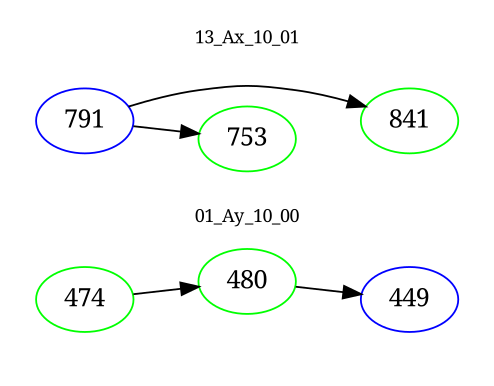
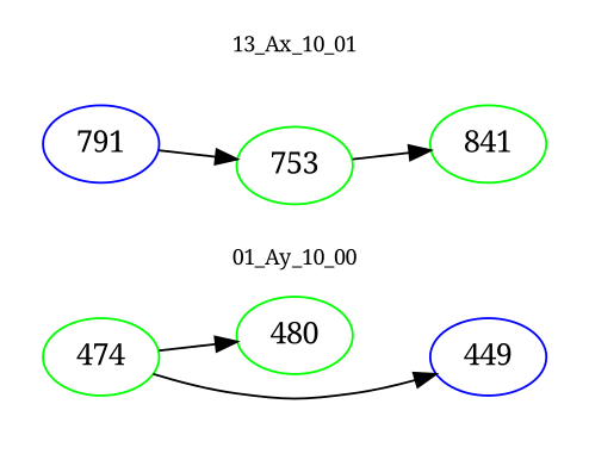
  digraph {
    fontname="Noto Serif"
    rankdir=LR
    node [color=green fontname="Noto Serif"]
    edge [color=black fontname="Noto Serif"]
    n1 [label=474]
    n2 [color=blue label=449]
    n3 [label=480]
    n4 [color=blue label=791]
    n5 [label=753]
    n6 [label=841]
    subgraph cluster_1 {
      color=white
      fontsize=10
      label="01_Ay_10_00"
      n1
      n2
      n3
    }
    subgraph cluster_2 {
      color=white
      fontsize=10
      label="13_Ax_10_01"
      n4
      n5
      n6
    }
-   n3 -> n2
+   n1 -> n2
    n1 -> n3
    n4 -> n5
-   n4 -> n6
+   n5 -> n6
  }
